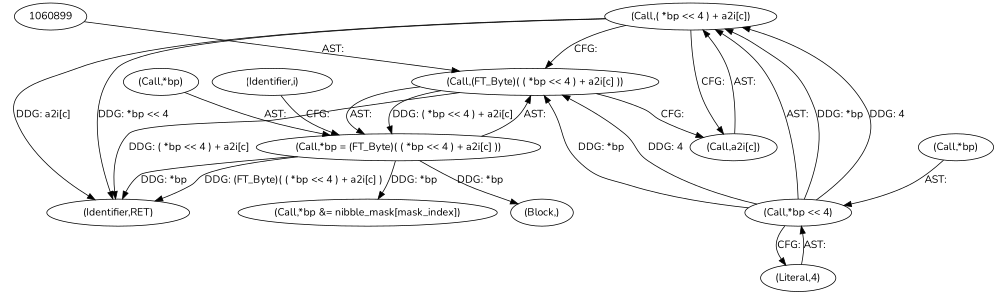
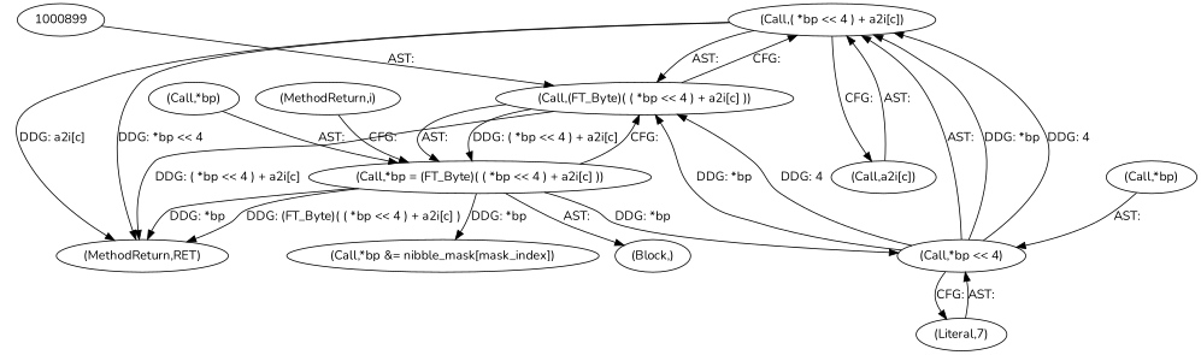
  digraph {
    fontname=Nunito
    node [fontname=Nunito]
    edge [fontname=Nunito]
    n1 [label="(Call,( *bp << 4 ) + a2i[c])"]
    n2 [label="(Call,(FT_Byte)( ( *bp << 4 ) + a2i[c] ))"]
    n3 [label="(Call,a2i[c])"]
-   n4 [label="(Identifier,RET)"]
+   n4 [label="(MethodReturn,RET)"]
    n5 [label="(Call,*bp = (FT_Byte)( ( *bp << 4 ) + a2i[c] ))"]
    n6 [label="(Call,*bp << 4)"]
-   n7 [label="(Literal,4)"]
+   n7 [label="(Literal,7)"]
    n8 [label="(Call,*bp &= nibble_mask[mask_index])"]
    n9 [label="(Block,)"]
    n10 [label="(Call,*bp)"]
    n11 [label="(Call,*bp)"]
-   n12 [label="(Identifier,i)"]
-   1000899 [label=1060899]
-   n1 -> n2 [label="CFG: "]
+   n12 [label="(MethodReturn,i)"]
+   1000899
+   n1 -> n2 [label="AST: "]
    n1 -> n3 [label="CFG: "]
    n1 -> n4 [label="DDG: a2i[c]"]
    n1 -> n4 [label="DDG: *bp << 4"]
-   n2 -> n3 [label="CFG: "]
+   n2 -> n1 [label="CFG: "]
    n2 -> n4 [label="DDG: ( *bp << 4 ) + a2i[c]"]
    n2 -> n5 [label="AST: "]
    n2 -> n5 [label="DDG: ( *bp << 4 ) + a2i[c]"]
    n3 -> n1 [label="AST: "]
-   n5 -> n2 [label="AST: "]
+   n5 -> n2 [label="CFG: "]
    n5 -> n4 [label="DDG: (FT_Byte)( ( *bp << 4 ) + a2i[c] )"]
    n5 -> n4 [label="DDG: *bp"]
+   n5 -> n6 [label="DDG: *bp"]
    n5 -> n8 [label="DDG: *bp"]
-   n5 -> n9 [label="DDG: *bp"]
+   n5 -> n9 [label="AST: "]
    n6 -> n1 [label="AST: "]
    n6 -> n1 [label="DDG: *bp"]
    n6 -> n1 [label="DDG: 4"]
    n6 -> n2 [label="DDG: *bp"]
    n6 -> n2 [label="DDG: 4"]
    n6 -> n7 [label="CFG: "]
    n7 -> n6 [label="AST: "]
    n10 -> n6 [label="AST: "]
    n11 -> n5 [label="AST: "]
    n12 -> n5 [label="CFG: "]
    1000899 -> n2 [label="AST: "]
  }
